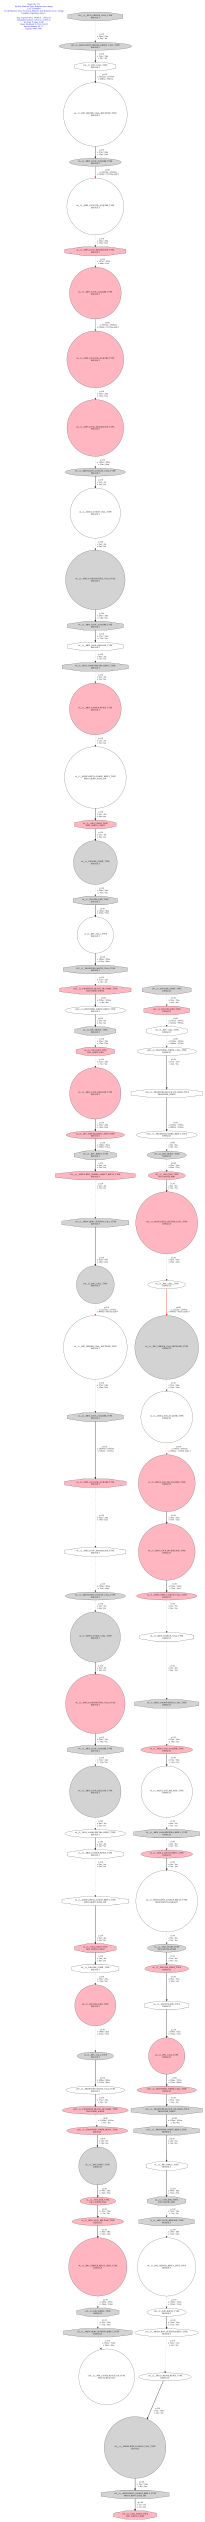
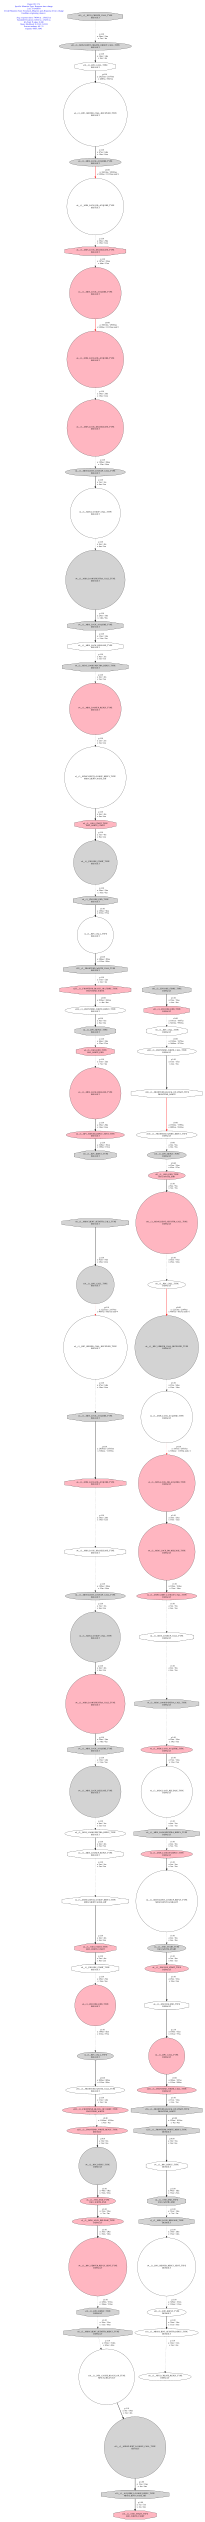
  digraph {
    fontname="Liberation Serif"
    node [fillcolor=lightgrey fontname="Liberation Serif" shape=octagon style=filled]
    edge [color=black fontname="Liberation Serif" style=bold]
    n1 [fillcolor=white fontcolor=blue label="Cluster ID: 1734\nSpecific Mutation Type: Response time change\nCost: 371943879\nOverall Mutation Type: Structural_Mutation and_Response_Time_Change\nCandidate originating clusters: \n\nAvg. response times: 74644 us ; 130923 us\nStandard Deviations: 14630 us ; 25456 us\nKS-Test2 P-value: 0.000\nCluster likelihood: 0.0314 ; 0.0332\nPercent makeup: 49 / 51\nrequests: 6609 ; 6943" shape=plaintext]
    n2 [fillcolor=white label="e10__t3__RPC_REPLY_TYPE\nDEFAULT" shape=ellipse]
    n3 [fillcolor=white label="e10__t3__MDSCLIENT_SETATTR_REPLY_TYPE\nDEFAULT" shape=ellipse]
    n4 [fillcolor=white label="e10__t3__NFS3_CREATE_REPLY_TYPE\nDEFAULT" shape=ellipse]
    n5 [label="e4__t3__SSIO_END_TYPE\nSSIO_WRITE_END"]
    n6 [label="e4__t3__MDS_LOCK_RELEASE_TYPE\nDEFAULT"]
    n7 [fillcolor=white label="e4__t3__RPC_SERVER_REPLY_SENT_TYPE\nDEFAULT" shape=circle]
    n8 [fillcolor=white label="e4__t3__RPC_REPLY_TYPE\nDEFAULT"]
    n9 [fillcolor=lightpink label="e255__t3__FRONTEND_WRITE_CALL_TYPE\nDEFAULT" shape=ellipse]
    n10 [label="e255__t3__FRONTEND_BLOCK_OP_START_TYPE\nFRONTEND_WRITE"]
    n11 [label="e255__t3__FRONTEND_WRITE_REPLY_TYPE\nDEFAULT"]
    n12 [fillcolor=lightpink label="e4__t3__RPC_CALL_TYPE\nDEFAULT" shape=circle]
    n13 [label="e4__t3__RPC_SERVER_CALL_RECEIVED_TYPE\nDEFAULT" shape=circle]
    n14 [fillcolor=white label="e4__t3__MDS_LOCK_ACQUIRE_TYPE\nDEFAULT" shape=circle]
    n15 [fillcolor=lightpink label="e4__t3__MDS_LOCK_DB_ACQUIRE_TYPE\nDEFAULT" shape=circle]
    n16 [fillcolor=lightpink label="e4__t3__MDS_LOCK_DB_RELEASE_TYPE\nDEFAULT" shape=circle]
    n17 [fillcolor=lightpink label="e4__t3__MDSCLIENT_LOOKUP_CALL_TYPE\nDEFAULT" shape=ellipse]
    n18 [fillcolor=white label="e4__t3__MDS_LOOKUP_CALL_TYPE\nDEFAULT"]
    n19 [label="e4__t3__MDS_LOOKUPEXTRA_CALL_TYPE\nDEFAULT"]
    n20 [fillcolor=lightpink label="e4__t3__MDS_LOCK_ACQUIRE_TYPE\nDEFAULT" shape=ellipse]
    n21 [fillcolor=white label="e4__t3__MDS_LOCK_RELEASE_TYPE\nDEFAULT" shape=circle]
    n22 [label="e4__t3__MDS_LOOKUPEXTRA_REPLY_TYPE\nDEFAULT"]
    n23 [fillcolor=lightpink label="e4__t3__MDS_LOOKUP_REPLY_TYPE\nDEFAULT" shape=ellipse]
    n24 [fillcolor=white label="e4__t3__MDSCLIENT_LOOKUP_REPLY_TYPE\nMDSCLIENTCACHE_HIT" shape=circle]
    n25 [label="e4__t3__SSIO_START_TYPE\nSSIO_WRITE_START" shape=ellipse]
    n26 [fillcolor=lightpink label="e4__t3__ENCODE_START_TYPE\nDEFAULT" shape=ellipse]
    n27 [fillcolor=white label="e4__t3__ENCODE_END_TYPE\nDEFAULT"]
    n28 [fillcolor=lightpink label="e10__t3__SSIO_END_TYPE\nSSIO_WRITE_END" shape=ellipse]
    n29 [fillcolor=lightpink label="e10__t3__MDSCLIENT_SETATTR_CALL_TYPE\nDEFAULT" shape=circle]
    n30 [fillcolor=white label="e10__t3__RPC_CALL_TYPE\nDEFAULT" shape=ellipse]
    n31 [label="e10__t3__RPC_REPLY_TYPE\nDEFAULT" shape=ellipse]
    n32 [fillcolor=white label="e100__t3__FRONTEND_WRITE_CALL_TYPE\nDEFAULT" shape=ellipse]
    n33 [fillcolor=white label="e100__t3__FRONTEND_BLOCK_OP_START_TYPE\nFRONTEND_WRITE"]
    n34 [fillcolor=white label="e100__t3__FRONTEND_WRITE_REPLY_TYPE\nDEFAULT" shape=ellipse]
    n35 [fillcolor=white label="e10__t3__RPC_CALL_TYPE\nDEFAULT"]
    n36 [label="e10__t3__RPC_REPLY_TYPE\nDEFAULT"]
    n37 [label="e10__t3__MDSCLIENT_SETATTR_REPLY_TYPE\nDEFAULT"]
    n38 [fillcolor=white label="e10__t3__NFS_CACHE_BLOCK_OP_TYPE\nNFSCACHE_EVICT" shape=circle]
    n39 [label="e10__t3__MDSCLIENT_LOOKUP_CALL_TYPE\nDEFAULT" shape=circle]
-   n40 [label="e10__t3__MDSCLIENT_LOOKUP_REPLY_TYPE\nMDSCLIENTCACHE_HIT"]
+   n40 [label="e10__t3__ACQUIRE_LOOKUP_REPLY_TYPE\nMDSCLIENTCACHE_HIT"]
    n41 [fillcolor=lightpink label="e10__t3__SSIO_START_TYPE\nSSIO_WRITE_START"]
    n42 [label="e10__t3__ENCODE_START_TYPE\nDEFAULT"]
    n43 [fillcolor=lightpink label="e10__t3__ENCODE_END_TYPE\nDEFAULT"]
    n44 [fillcolor=lightpink label="e4__t3__SSIO_END_TYPE\nSSIO_WRITE_END" shape=ellipse]
    n45 [fillcolor=lightpink label="e4__t3__MDS_LOCK_RELEASE_TYPE\nDEFAULT" shape=ellipse]
    n46 [fillcolor=lightpink label="e4__t3__RPC_SERVER_REPLY_SENT_TYPE\nDEFAULT" shape=circle]
    n47 [label="e4__t3__RPC_REPLY_TYPE\nDEFAULT" shape=circle]
    n48 [fillcolor=white label="e255__t3__FRONTEND_WRITE_CALL_TYPE\nDEFAULT" shape=ellipse]
    n49 [fillcolor=lightpink label="e255__t3__FRONTEND_BLOCK_OP_START_TYPE\nFRONTEND_WRITE" shape=ellipse]
    n50 [fillcolor=lightpink label="e255__t3__FRONTEND_WRITE_REPLY_TYPE\nDEFAULT" shape=ellipse]
    n51 [label="e4__t3__RPC_CALL_TYPE\nDEFAULT" shape=ellipse]
    n52 [fillcolor=white label="e4__t3__RPC_SERVER_CALL_RECEIVED_TYPE\nDEFAULT" shape=circle]
    n53 [label="e4__t3__MDS_LOCK_ACQUIRE_TYPE\nDEFAULT"]
    n54 [fillcolor=lightpink label="e4__t3__MDS_LOCK_DB_ACQUIRE_TYPE\nDEFAULT"]
    n55 [fillcolor=white label="e4__t3__MDS_LOCK_DB_RELEASE_TYPE\nDEFAULT"]
    n56 [label="e4__t3__MDSCLIENT_LOOKUP_CALL_TYPE\nDEFAULT" shape=ellipse]
    n57 [label="e4__t3__MDS_LOOKUP_CALL_TYPE\nDEFAULT" shape=circle]
    n58 [fillcolor=lightpink label="e4__t3__MDS_LOOKUPEXTRA_CALL_TYPE\nDEFAULT" shape=circle]
    n59 [label="e4__t3__MDS_LOCK_ACQUIRE_TYPE\nDEFAULT"]
    n60 [label="e4__t3__MDS_LOCK_RELEASE_TYPE\nDEFAULT" shape=circle]
    n61 [fillcolor=white label="e4__t3__MDS_LOOKUPEXTRA_REPLY_TYPE\nDEFAULT" shape=ellipse]
    n62 [fillcolor=white label="e4__t3__MDS_LOOKUP_REPLY_TYPE\nDEFAULT"]
    n63 [fillcolor=white label="e4__t3__MDSCLIENT_LOOKUP_REPLY_TYPE\nMDSCLIENTCACHE_HIT"]
    n64 [fillcolor=lightpink label="e4__t3__SSIO_START_TYPE\nSSIO_WRITE_START"]
    n65 [fillcolor=white label="e4__t3__ENCODE_START_TYPE\nDEFAULT"]
    n66 [fillcolor=lightpink label="e4__t3__ENCODE_END_TYPE\nDEFAULT" shape=circle]
    n67 [label="e10__t3__RPC_REPLY_TYPE\nDEFAULT"]
-   n68 [fillcolor=lightpink label="e10__t3__MDSCLIENT_CREATE_OBJECT_REPLY_TYPE\nDEFAULT"]
    n69 [label="e10__t3__MDSCLIENT_SETATTR_CALL_TYPE\nDEFAULT"]
    n70 [label="e10__t3__RPC_CALL_TYPE\nDEFAULT" shape=circle]
    n71 [fillcolor=lightpink label="e4__t3__SSIO_END_TYPE\nSSIO_WRITE_END"]
    n72 [fillcolor=lightpink label="e4__t3__MDS_LOCK_RELEASE_TYPE\nDEFAULT" shape=circle]
    n73 [fillcolor=lightpink label="e4__t3__RPC_SERVER_REPLY_SENT_TYPE\nDEFAULT" shape=ellipse]
    n74 [label="e4__t3__RPC_REPLY_TYPE\nDEFAULT"]
    n75 [label="e255__t3__FRONTEND_WRITE_CALL_TYPE\nDEFAULT"]
    n76 [fillcolor=lightpink label="e255__t3__FRONTEND_BLOCK_OP_START_TYPE\nFRONTEND_WRITE"]
    n77 [fillcolor=white label="e255__t3__FRONTEND_WRITE_REPLY_TYPE\nDEFAULT" shape=ellipse]
    n78 [fillcolor=white label="e4__t3__RPC_CALL_TYPE\nDEFAULT" shape=circle]
    n79 [fillcolor=white label="e4__t3__RPC_SERVER_CALL_RECEIVED_TYPE\nDEFAULT" shape=circle]
    n80 [label="e4__t3__MDS_LOCK_ACQUIRE_TYPE\nDEFAULT" shape=ellipse]
    n81 [fillcolor=white label="e4__t3__MDS_LOCK_DB_ACQUIRE_TYPE\nDEFAULT" shape=circle]
    n82 [fillcolor=lightpink label="e4__t3__MDS_LOCK_DB_RELEASE_TYPE\nDEFAULT"]
    n83 [fillcolor=lightpink label="e4__t3__MDS_LOCK_ACQUIRE_TYPE\nDEFAULT" shape=circle]
    n84 [fillcolor=lightpink label="e4__t3__MDS_LOCK_DB_ACQUIRE_TYPE\nDEFAULT" shape=circle]
    n85 [fillcolor=lightpink label="e4__t3__MDS_LOCK_DB_RELEASE_TYPE\nDEFAULT" shape=circle]
    n86 [label="e4__t3__MDSCLIENT_LOOKUP_CALL_TYPE\nDEFAULT" shape=ellipse]
    n87 [fillcolor=white label="e4__t3__MDS_LOOKUP_CALL_TYPE\nDEFAULT" shape=circle]
    n88 [label="e4__t3__MDS_LOOKUPEXTRA_CALL_TYPE\nDEFAULT" shape=circle]
    n89 [label="e4__t3__MDS_LOCK_ACQUIRE_TYPE\nDEFAULT"]
    n90 [fillcolor=white label="e4__t3__MDS_LOCK_RELEASE_TYPE\nDEFAULT"]
    n91 [label="e4__t3__MDS_LOOKUPEXTRA_REPLY_TYPE\nDEFAULT"]
    n92 [fillcolor=lightpink label="e4__t3__MDS_LOOKUP_REPLY_TYPE\nDEFAULT" shape=circle]
    n93 [fillcolor=white label="e4__t3__MDSCLIENT_LOOKUP_REPLY_TYPE\nMDSCLIENTCACHE_HIT" shape=circle]
    n94 [fillcolor=lightpink label="e4__t3__SSIO_START_TYPE\nSSIO_WRITE_START"]
    n95 [label="e4__t3__ENCODE_START_TYPE\nDEFAULT" shape=circle]
    n96 [label="e4__t3__ENCODE_END_TYPE\nDEFAULT"]
    n97 [label="e10__t3__NFS3_CREATE_CALL_TYPE\nDEFAULT"]
    n98 [label="e10__t3__MDSCLIENT_CREATE_OBJECT_CALL_TYPE\nDEFAULT" shape=ellipse]
    n99 [fillcolor=white label="e10__t3__RPC_CALL_TYPE\nDEFAULT"]
    n2 -> n3 [label="p:1.00\n   a: 30us / 31us\n   s: 11us / 10us"]
    n3 -> n4 [label="p:1.00\n   a: 12us / 11us\n   s: 3us / 2us" style=dotted]
    n5 -> n6 [label="p:1.00\n   a: 31us / 32us\n   s: 7us / 5us" style=dotted]
    n6 -> n7 [label="p:1.00\n   a: 30us / 28us\n   s: 16us / 14us" style=dotted]
    n7 -> n2 [label="p:1.00\n   a: 328us / 331us\n   s: 166us / 131us" style=dotted]
    n8 -> n5 [label="p:1.00\n   a: 44us / 18us\n   s: 55us / 25us"]
    n9 -> n10 [label="p:1.00\n   a: 11us / 12us\n   s: 2us / 1us"]
    n10 -> n11 [label="p:0.00\n   a: 950us / 1022us\n   s: 4us / 4us"]
    n11 -> n8 [label="p:0.00\n   a: 0us / 0us\n   s: 0us / 0us"]
    n12 -> n9 [label="p:0.00\n   a: 386us / 387us\n   s: 103us / 989us"]
    n13 -> n14 [label="p:1.00\n   a: 67us / 64us\n   s: 19us / 14us" style=dotted]
    n14 -> n15 [color=red label="p:0.00\n   a: 1001us / 29503us\n   s: 5382us / 11193us rank=1" style=dotted]
    n15 -> n16 [label="p:1.00\n   a: 30us / 29us\n   s: 16us / 12us"]
    n16 -> n17 [label="p:1.00\n   a: 109us / 104us\n   s: 33us / 24us"]
    n17 -> n18 [label="p:1.00\n   a: 3us / 3us\n   s: 6us / 2us" style=dotted]
    n18 -> n19 [label="p:1.00\n   a: 4us / 4us\n   s: 4us / 2us" style=dotted]
    n19 -> n20 [label="p:1.00\n   a: 20us / 19us\n   s: 14us / 6us" style=dotted]
    n20 -> n21 [label="p:1.00\n   a: 13us / 12us\n   s: 11us / 5us"]
    n21 -> n22 [label="p:1.00\n   a: 4us / 3us\n   s: 5us / 1us" style=dotted]
    n22 -> n23 [label="p:1.00\n   a: 4us / 4us\n   s: 5us / 5us" style=dotted]
    n23 -> n24 [label="p:1.00\n   a: 2us / 2us\n   s: 3us / 2us"]
    n24 -> n25 [label="p:1.00\n   a: 4us / 4us\n   s: 6us / 4us" style=dotted]
    n25 -> n26 [label="p:1.00\n   a: 5us / 4us\n   s: 8us / 2us"]
    n26 -> n27 [label="p:1.00\n   a: 26us / 25us\n   s: 16us / 6us"]
    n27 -> n12 [label="p:1.00\n   a: 100us / 92us\n   s: 101us / 97us"]
    n28 -> n29 [label="p:1.00\n   a: 8us / 9us\n   s: 3us / 3us"]
    n29 -> n30 [label="p:1.00\n   a: 92us / 91us\n   s: 26us / 22us" style=dotted]
    n30 -> n13 [color=red label="p:0.00\n   a: 12253us / 21070us\n   s: 4687us / 8927us rank=5"]
    n31 -> n28 [label="p:0.68\n   a: 25us / 33us\n   s: 42us / 97us" style=dotted]
    n32 -> n33 [label="p:1.00\n   a: 15us / 15us\n   s: 4us / 3us"]
-   n33 -> n34 [label="p:0.00\n   a: 1650us / 1789us\n   s: 6881us / 8141us"]
+   n33 -> n34 [color=red label="p:0.00\n   a: 1650us / 1789us\n   s: 6881us / 8141us"]
    n34 -> n31 [label="p:0.00\n   a: 0us / 0us\n   s: 0us / 0us" style=dotted]
    n35 -> n32 [label="p:0.00\n   a: 1500us / 1679us\n   s: 3448us / 4733us" style=dotted]
    n36 -> n37 [label="p:1.00\n   a: 30us / 31us\n   s: 11us / 10us" style=dotted]
    n37 -> n38 [label="p:1.00\n   a: 152us / 154us\n   s: 45us / 42us" style=dotted]
-   n4 -> n39 [label="p:1.00\n   a: 9us / 10us\n   s: 3us / 4us"]
+   n38 -> n39 [label="p:1.00\n   a: 9us / 10us\n   s: 3us / 4us"]
    n39 -> n40 [label="p:1.00\n   a: 15us / 16us\n   s: 4us / 4us"]
    n40 -> n41 [label="p:1.00\n   a: 5us / 5us\n   s: 2us / 2us"]
-   n42 -> n43 [label="p:1.00\n   a: 19us / 19us\n   s: 4us / 4us" style=dotted]
+   n42 -> n43 [label="p:1.00\n   a: 19us / 19us\n   s: 4us / 4us"]
    n43 -> n35 [label="p:0.00\n   a: 1011us / 1087us\n   s: 5410us / 9963us" style=dotted]
    n44 -> n45 [label="p:1.00\n   a: 31us / 32us\n   s: 7us / 5us"]
    n45 -> n46 [label="p:1.00\n   a: 30us / 28us\n   s: 16us / 14us"]
    n46 -> n36 [label="p:1.00\n   a: 328us / 331us\n   s: 166us / 131us" style=dotted]
    n47 -> n44 [label="p:1.00\n   a: 44us / 18us\n   s: 55us / 25us"]
    n48 -> n49 [label="p:1.00\n   a: 11us / 12us\n   s: 2us / 1us"]
    n49 -> n50 [label="p:0.00\n   a: 1000us / 1022us\n   s: 4us / 4us" style=dotted]
    n50 -> n47 [label="p:0.00\n   a: 0us / 0us\n   s: 0us / 0us"]
    n51 -> n48 [label="p:0.00\n   a: 800us / 828us\n   s: 103us / 89us"]
    n52 -> n53 [label="p:1.00\n   a: 67us / 64us\n   s: 19us / 14us" style=dotted]
    n53 -> n54 [label="p:0.00\n   a: 28503us / 29503us\n   s: 5382us / 11193us"]
    n54 -> n55 [label="p:1.00\n   a: 30us / 29us\n   s: 16us / 12us" style=dotted]
    n55 -> n56 [label="p:1.00\n   a: 109us / 104us\n   s: 33us / 24us" style=dotted]
    n56 -> n57 [label="p:1.00\n   a: 3us / 3us\n   s: 6us / 2us" style=dotted]
    n57 -> n58 [label="p:1.00\n   a: 4us / 4us\n   s: 4us / 2us"]
    n58 -> n59 [label="p:1.00\n   a: 20us / 19us\n   s: 14us / 6us"]
    n59 -> n60 [label="p:1.00\n   a: 13us / 12us\n   s: 11us / 5us" style=dotted]
    n60 -> n61 [label="p:1.00\n   a: 4us / 3us\n   s: 5us / 1us" style=dotted]
    n61 -> n62 [label="p:1.00\n   a: 4us / 4us\n   s: 5us / 5us"]
    n62 -> n63 [label="p:1.00\n   a: 2us / 2us\n   s: 3us / 2us" style=dotted]
    n63 -> n64 [label="p:1.00\n   a: 4us / 4us\n   s: 6us / 4us"]
    n64 -> n65 [label="p:1.00\n   a: 5us / 4us\n   s: 8us / 2us"]
    n65 -> n66 [label="p:1.00\n   a: 26us / 25us\n   s: 16us / 6us" style=dotted]
    n66 -> n51 [label="p:1.00\n   a: 100us / 92us\n   s: 101us / 97us" style=dotted]
-   n67 -> n68 [label="p:1.00\n   a: 6us / 6us\n   s: 2us / 1us"]
-   n68 -> n69 [label="p:1.00\n   a: 4us / 4us\n   s: 1us / 1us" style=dotted]
    n69 -> n70 [label="p:1.00\n   a: 92us / 91us\n   s: 26us / 22us"]
    n70 -> n52 [color=red label="p:0.00\n   a: 12253us / 21070us\n   s: 4687us / 8927us rank=4" style=dotted]
    n71 -> n72 [label="p:1.00\n   a: 31us / 32us\n   s: 7us / 5us" style=dotted]
    n72 -> n73 [label="p:1.00\n   a: 30us / 28us\n   s: 16us / 14us"]
    n73 -> n67 [label="p:1.00\n   a: 328us / 331us\n   s: 166us / 131us"]
    n74 -> n71 [label="p:1.00\n   a: 44us / 18us\n   s: 55us / 25us" style=dotted]
    n75 -> n76 [label="p:1.00\n   a: 11us / 12us\n   s: 2us / 1us" style=dotted]
    n76 -> n77 [label="p:0.00\n   a: 950us / 1022us\n   s: 4us / 4us"]
    n77 -> n74 [label="p:0.00\n   a: 0us / 0us\n   s: 0us / 0us"]
    n78 -> n75 [label="p:0.00\n   a: 386us / 390us\n   s: 103us / 89us"]
    n79 -> n80 [label="p:1.00\n   a: 67us / 64us\n   s: 19us / 14us"]
    n80 -> n81 [color=red label="p:0.00\n   a: 16813us / 29503us\n   s: 5382us / 11193us rank=2"]
    n81 -> n82 [label="p:1.00\n   a: 30us / 29us\n   s: 16us / 12us" style=dotted]
    n82 -> n83 [label="p:1.00\n   a: 147us / 136us\n   s: 44us / 23us" style=dotted]
    n83 -> n84 [color=red label="p:0.00\n   a: 16813us / 29503us\n   s: 5382us / 11193us rank=3"]
    n84 -> n85 [label="p:1.00\n   a: 30us / 29us\n   s: 16us / 12us" style=dotted]
    n85 -> n86 [label="p:1.00\n   a: 109us / 104us\n   s: 33us / 24us" style=dotted]
    n86 -> n87 [label="p:1.00\n   a: 3us / 3us\n   s: 6us / 2us"]
    n87 -> n88 [label="p:1.00\n   a: 4us / 4us\n   s: 4us / 2us" style=dotted]
    n88 -> n89 [label="p:1.00\n   a: 20us / 19us\n   s: 14us / 6us"]
    n89 -> n90 [label="p:1.00\n   a: 13us / 12us\n   s: 11us / 5us"]
    n90 -> n91 [label="p:1.00\n   a: 4us / 3us\n   s: 5us / 1us" style=dotted]
    n91 -> n92 [label="p:1.00\n   a: 4us / 4us\n   s: 5us / 5us" style=dotted]
    n92 -> n93 [label="p:1.00\n   a: 2us / 2us\n   s: 3us / 2us" style=dotted]
    n93 -> n94 [label="p:1.00\n   a: 4us / 4us\n   s: 6us / 4us"]
    n94 -> n95 [label="p:1.00\n   a: 5us / 4us\n   s: 8us / 2us"]
    n95 -> n96 [label="p:1.00\n   a: 26us / 25us\n   s: 16us / 6us" style=dotted]
    n96 -> n78 [label="p:1.00\n   a: 100us / 92us\n   s: 101us / 97us"]
    n97 -> n98 [label="p:1.00\n   a: 24us / 21us\n   s: 5us / 3us" style=dotted]
    n98 -> n99 [label="p:1.00\n   a: 16us / 14us\n   s: 4us / 2us"]
    n99 -> n79 [label="p:0.00\n   a: 20253us / 21070us\n   s: 4687us / 8927us"]
  }
